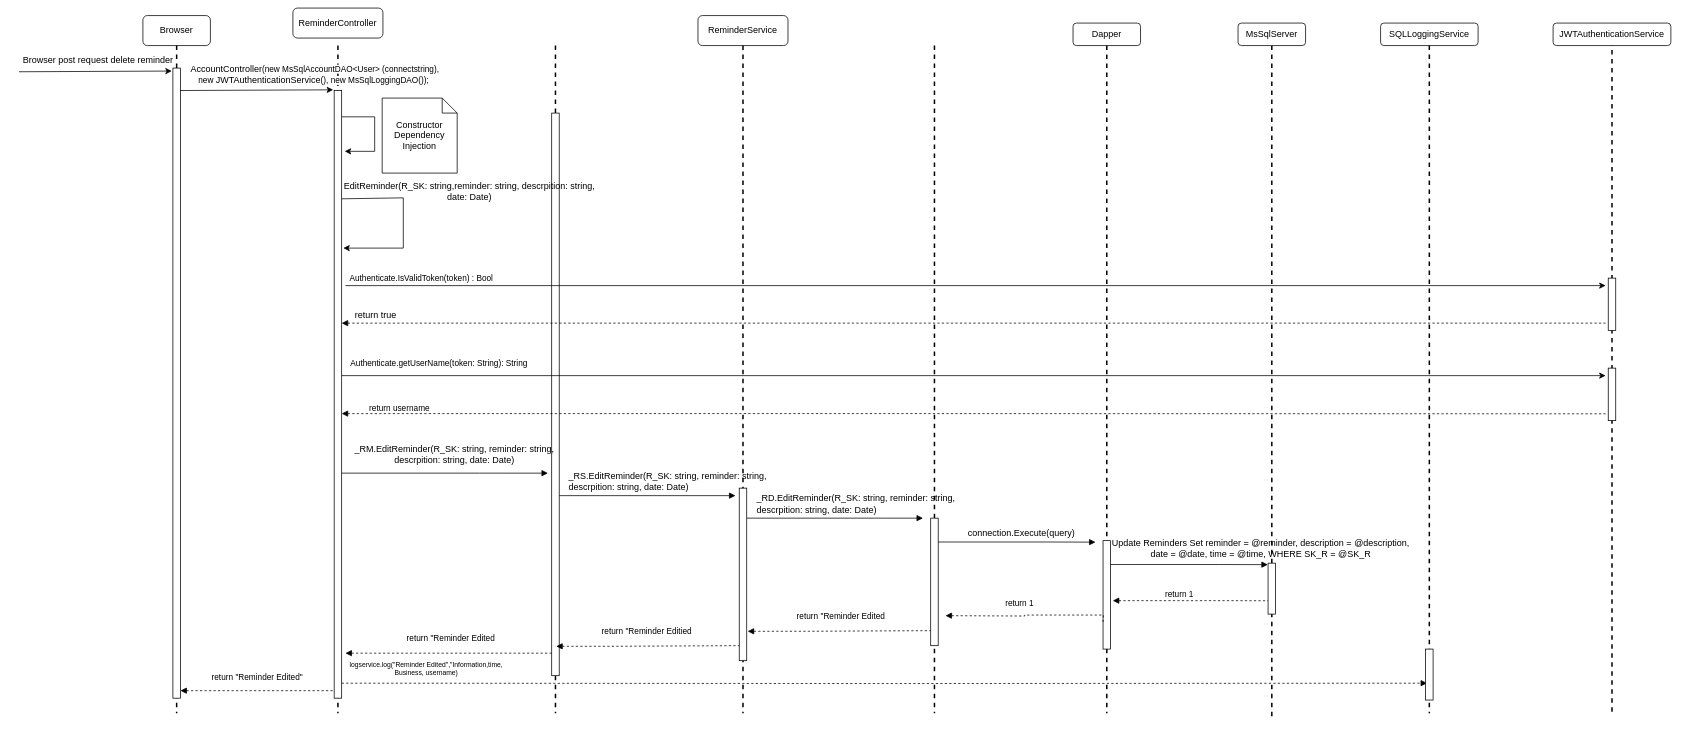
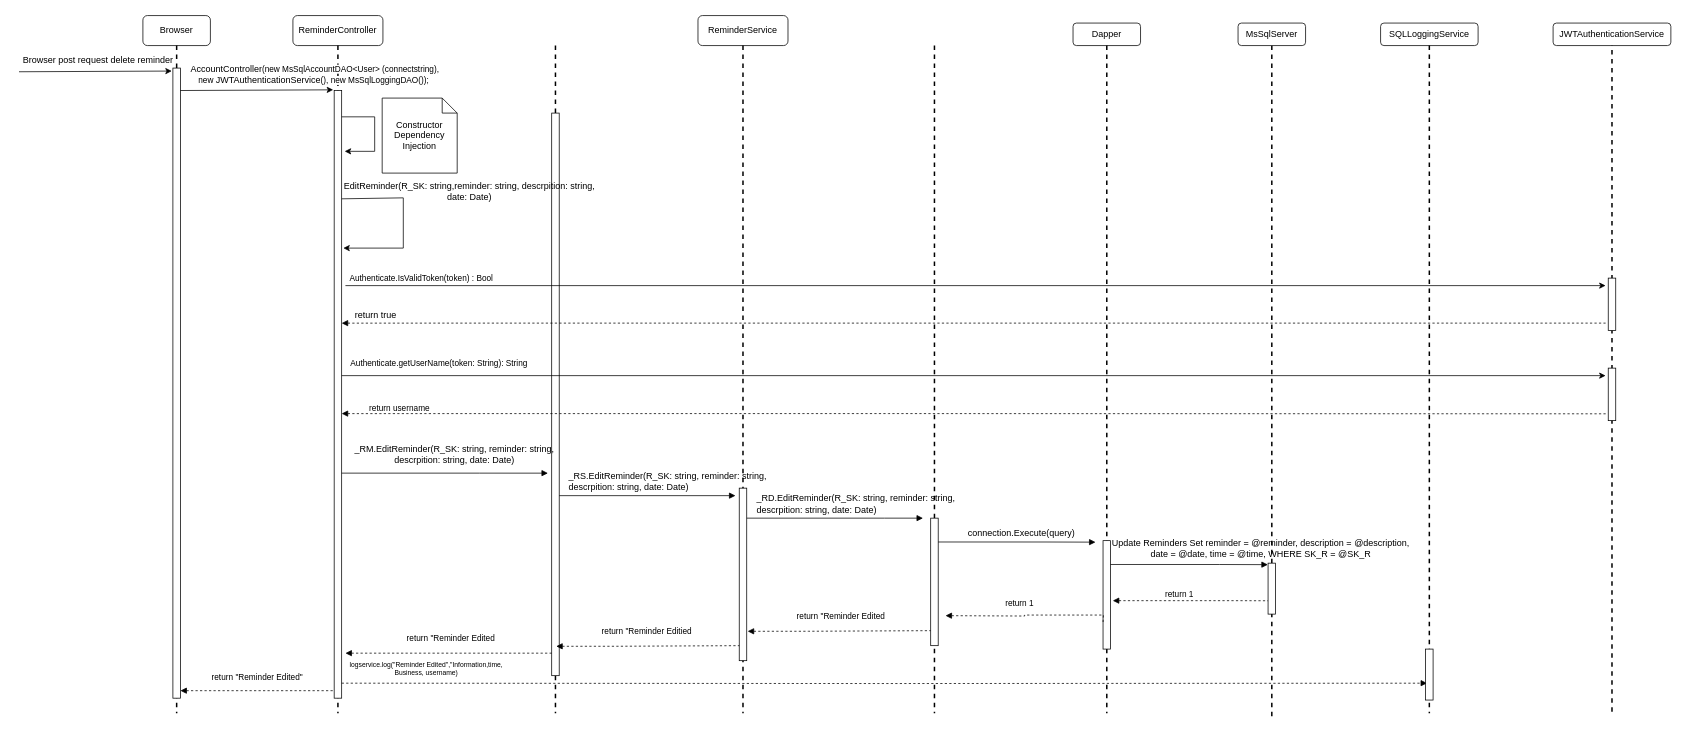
  <mxCell id="0" />
  <mxCell id="1" parent="0" />
  <mxCell id="2" value="" style="line;strokeWidth=2;direction=south;html=1;dashed=1;" parent="1" vertex="1"><mxGeometry x="2143.5" y="30" width="10" height="920" as="geometry" /></mxCell>
  <mxCell id="3" value="" style="line;strokeWidth=2;direction=south;html=1;dashed=1;" parent="1" vertex="1"><mxGeometry x="1690" y="60" width="10" height="900" as="geometry" /></mxCell>
  <mxCell id="4" value="Browser" style="rounded=1;whiteSpace=wrap;html=1;" parent="1" vertex="1"><mxGeometry x="190" y="20" width="90" height="40" as="geometry" /></mxCell>
- <mxCell id="5" value="ReminderController" style="rounded=1;whiteSpace=wrap;html=1;" parent="1" vertex="1"><mxGeometry x="390" y="10" width="120" height="40" as="geometry" /></mxCell>
+ <mxCell id="5" value="ReminderController" style="rounded=1;whiteSpace=wrap;html=1;" parent="1" vertex="1"><mxGeometry x="390" y="20" width="120" height="40" as="geometry" /></mxCell>
  <mxCell id="6" value="&lt;span style=&quot;text-align: left&quot;&gt;JWTAuthenticationService&lt;/span&gt;" style="rounded=1;whiteSpace=wrap;html=1;" parent="1" vertex="1"><mxGeometry x="2070" y="30" width="157" height="30" as="geometry" /></mxCell>
  <mxCell id="7" value="ReminderService" style="rounded=1;whiteSpace=wrap;html=1;" parent="1" vertex="1"><mxGeometry x="930" y="20" width="120" height="40" as="geometry" /></mxCell>
  <mxCell id="8" value="Dapper" style="rounded=1;whiteSpace=wrap;html=1;" parent="1" vertex="1"><mxGeometry x="1430" y="30" width="90" height="30" as="geometry" /></mxCell>
  <mxCell id="9" value="MsSqlServer" style="rounded=1;whiteSpace=wrap;html=1;" parent="1" vertex="1"><mxGeometry x="1650" y="30" width="90" height="30" as="geometry" /></mxCell>
  <mxCell id="10" value="SQLLoggingService" style="rounded=1;whiteSpace=wrap;html=1;" parent="1" vertex="1"><mxGeometry x="1840" y="30" width="130" height="30" as="geometry" /></mxCell>
  <mxCell id="11" value="" style="line;strokeWidth=2;direction=south;html=1;dashed=1;" parent="1" vertex="1"><mxGeometry x="230" y="60" width="10" height="890" as="geometry" /></mxCell>
  <mxCell id="12" value="" style="line;strokeWidth=2;direction=south;html=1;dashed=1;" parent="1" vertex="1"><mxGeometry x="445" y="60" width="10" height="890" as="geometry" /></mxCell>
  <mxCell id="13" value="" style="line;strokeWidth=2;direction=south;html=1;dashed=1;" parent="1" vertex="1"><mxGeometry x="735" y="60" width="10" height="890" as="geometry" /></mxCell>
  <mxCell id="14" value="" style="line;strokeWidth=2;direction=south;html=1;dashed=1;" parent="1" vertex="1"><mxGeometry x="985" y="60" width="10" height="890" as="geometry" /></mxCell>
  <mxCell id="15" value="" style="line;strokeWidth=2;direction=south;html=1;dashed=1;" parent="1" vertex="1"><mxGeometry x="1240.25" y="60" width="10" height="890" as="geometry" /></mxCell>
  <mxCell id="16" value="" style="line;strokeWidth=2;direction=south;html=1;dashed=1;" parent="1" vertex="1"><mxGeometry x="1470" y="60" width="10" height="890" as="geometry" /></mxCell>
  <mxCell id="17" value="" style="line;strokeWidth=2;direction=south;html=1;dashed=1;" parent="1" vertex="1"><mxGeometry x="1900" y="60" width="10" height="890" as="geometry" /></mxCell>
  <mxCell id="18" value="" style="endArrow=classic;html=1;rounded=0;entryX=0;entryY=1;entryDx=0;entryDy=0;exitX=0.022;exitY=1.245;exitDx=0;exitDy=0;exitPerimeter=0;" parent="1" source="19" edge="1"><mxGeometry width="50" height="50" relative="1" as="geometry"><mxPoint x="110" y="94" as="sourcePoint" /><mxPoint x="228.515" y="93.985" as="targetPoint" /></mxGeometry></mxCell>
  <mxCell id="19" value="Browser post request delete reminder" style="text;html=1;align=center;verticalAlign=middle;resizable=0;points=[];autosize=1;strokeColor=none;fillColor=none;" parent="1" vertex="1"><mxGeometry x="20" y="70" width="220" height="20" as="geometry" /></mxCell>
  <mxCell id="20" value="" style="html=1;points=[];perimeter=orthogonalPerimeter;" parent="1" vertex="1"><mxGeometry x="230" y="90" width="10" height="840" as="geometry" /></mxCell>
  <mxCell id="21" value="" style="html=1;points=[];perimeter=orthogonalPerimeter;" parent="1" vertex="1"><mxGeometry x="445" y="120" width="10" height="810" as="geometry" /></mxCell>
  <mxCell id="22" value="" style="html=1;points=[];perimeter=orthogonalPerimeter;" parent="1" vertex="1"><mxGeometry x="735" y="150" width="10" height="750" as="geometry" /></mxCell>
  <mxCell id="23" value="" style="endArrow=classic;html=1;rounded=0;entryX=0;entryY=1;entryDx=0;entryDy=0;exitX=0.022;exitY=1.245;exitDx=0;exitDy=0;exitPerimeter=0;" parent="1" edge="1"><mxGeometry width="50" height="50" relative="1" as="geometry"><mxPoint x="240" y="119.91" as="sourcePoint" /><mxPoint x="443.675" y="118.995" as="targetPoint" /></mxGeometry></mxCell>
  <mxCell id="24" value="AccountController&lt;span style=&quot;background-color: rgb(255 , 255 , 255) ; font-size: 11px ; text-align: left&quot;&gt;(new MsSqlAccountDAO&amp;lt;User&amp;gt;&amp;nbsp;&lt;/span&gt;&lt;span style=&quot;background-color: rgb(255 , 255 , 255) ; font-size: 11px ; text-align: left&quot;&gt;(connectstring), &lt;br&gt;new&amp;nbsp;&lt;/span&gt;JWTAuthenticationService&lt;span style=&quot;background-color: rgb(255 , 255 , 255) ; font-size: 11px ; text-align: left&quot;&gt;(),&amp;nbsp;new MsSqlLoggingDAO());&amp;nbsp;&lt;/span&gt;&lt;span style=&quot;background-color: rgb(255 , 255 , 255) ; font-size: 11px ; text-align: left&quot;&gt;&lt;br&gt;&lt;/span&gt;" style="text;html=1;align=center;verticalAlign=middle;resizable=0;points=[];autosize=1;strokeColor=none;fillColor=none;" parent="1" vertex="1"><mxGeometry x="243.67" y="84" width="350" height="30" as="geometry" /></mxCell>
  <mxCell id="25" value="" style="endArrow=classic;html=1;rounded=0;" parent="1" edge="1"><mxGeometry width="50" height="50" relative="1" as="geometry"><mxPoint x="455" y="155" as="sourcePoint" /><mxPoint x="459" y="201" as="targetPoint" /><Array as="points"><mxPoint x="499" y="155" /><mxPoint x="499" y="201" /></Array></mxGeometry></mxCell>
  <mxCell id="26" value="Constructor Dependency Injection" style="shape=note;size=20;whiteSpace=wrap;html=1;" parent="1" vertex="1"><mxGeometry x="509" y="130" width="100" height="100" as="geometry" /></mxCell>
  <mxCell id="27" value="" style="endArrow=classic;html=1;rounded=0;exitX=1.283;exitY=0.185;exitDx=0;exitDy=0;exitPerimeter=0;" parent="1" edge="1"><mxGeometry width="50" height="50" relative="1" as="geometry"><mxPoint x="455" y="264.3" as="sourcePoint" /><mxPoint x="457.17" y="330" as="targetPoint" /><Array as="points"><mxPoint x="537.17" y="263" /><mxPoint x="537.17" y="330" /></Array></mxGeometry></mxCell>
  <mxCell id="28" value="EditReminder(R_SK: string,reminder: string, descrpition: string,&lt;br&gt;date: Date)" style="text;html=1;align=center;verticalAlign=middle;resizable=0;points=[];autosize=1;strokeColor=none;fillColor=none;" parent="1" vertex="1"><mxGeometry x="450" y="240" width="350" height="30" as="geometry" /></mxCell>
  <mxCell id="29" value="" style="html=1;points=[];perimeter=orthogonalPerimeter;" parent="1" vertex="1"><mxGeometry x="2143.5" y="370" width="10" height="70" as="geometry" /></mxCell>
  <mxCell id="30" value="" style="endArrow=classic;html=1;rounded=0;" parent="1" edge="1"><mxGeometry width="50" height="50" relative="1" as="geometry"><mxPoint x="460" y="380" as="sourcePoint" /><mxPoint x="2140" y="380" as="targetPoint" /></mxGeometry></mxCell>
  <mxCell id="31" value="" style="endArrow=none;endFill=0;html=1;edgeStyle=orthogonalEdgeStyle;align=left;verticalAlign=top;rounded=0;startArrow=block;startFill=1;dashed=1;" parent="1" edge="1"><mxGeometry x="-1" relative="1" as="geometry"><mxPoint x="455" y="430.04" as="sourcePoint" /><mxPoint x="2140" y="430" as="targetPoint" /><Array as="points"><mxPoint x="594" y="430.04" /></Array></mxGeometry></mxCell>
  <mxCell id="32" value="Authenticate.IsValidToken(token) : Bool" style="edgeLabel;resizable=0;html=1;align=center;verticalAlign=middle;" parent="1" connectable="0" vertex="1"><mxGeometry x="560" y="370" as="geometry" /></mxCell>
  <mxCell id="33" value="return true" style="text;html=1;align=center;verticalAlign=middle;resizable=0;points=[];autosize=1;strokeColor=none;fillColor=none;" parent="1" vertex="1"><mxGeometry x="465" y="410" width="70" height="20" as="geometry" /></mxCell>
  <mxCell id="34" value="" style="endArrow=none;endFill=0;html=1;edgeStyle=orthogonalEdgeStyle;align=left;verticalAlign=top;rounded=0;startArrow=block;startFill=1;dashed=1;entryX=-0.041;entryY=0.87;entryDx=0;entryDy=0;entryPerimeter=0;" parent="1" target="36" edge="1"><mxGeometry x="-1" relative="1" as="geometry"><mxPoint x="455" y="550.64" as="sourcePoint" /><mxPoint x="1758.62" y="550" as="targetPoint" /><Array as="points"><mxPoint x="1184" y="551" /><mxPoint x="1913" y="550" /></Array></mxGeometry></mxCell>
  <mxCell id="35" value="return username" style="edgeLabel;resizable=0;html=1;align=left;verticalAlign=bottom;" parent="34" connectable="0" vertex="1"><mxGeometry x="-1" relative="1" as="geometry"><mxPoint x="35" as="offset" /></mxGeometry></mxCell>
  <mxCell id="36" value="" style="html=1;points=[];perimeter=orthogonalPerimeter;" parent="1" vertex="1"><mxGeometry x="2143.5" y="490" width="10" height="70" as="geometry" /></mxCell>
  <mxCell id="37" value="" style="endArrow=classic;html=1;rounded=0;" parent="1" edge="1"><mxGeometry width="50" height="50" relative="1" as="geometry"><mxPoint x="455" y="500" as="sourcePoint" /><mxPoint x="2140" y="500" as="targetPoint" /></mxGeometry></mxCell>
  <mxCell id="38" value="&lt;span style=&quot;color: rgb(0, 0, 0); font-family: helvetica; font-size: 11px; font-style: normal; font-weight: 400; letter-spacing: normal; text-align: left; text-indent: 0px; text-transform: none; word-spacing: 0px; background-color: rgb(255, 255, 255); display: inline; float: none;&quot;&gt;Authenticate.getUserName(token: String): String&lt;/span&gt;" style="text;whiteSpace=wrap;html=1;" parent="1" vertex="1"><mxGeometry x="465" y="470" width="260" height="30" as="geometry" /></mxCell>
  <mxCell id="39" value="" style="endArrow=block;endFill=1;html=1;edgeStyle=orthogonalEdgeStyle;align=left;verticalAlign=top;rounded=0;exitX=1.133;exitY=0.18;exitDx=0;exitDy=0;exitPerimeter=0;" parent="1" edge="1"><mxGeometry x="-1" relative="1" as="geometry"><mxPoint x="455" y="630" as="sourcePoint" /><mxPoint x="730" y="630.01" as="targetPoint" /><Array as="points"><mxPoint x="638.67" y="630.38" /></Array></mxGeometry></mxCell>
  <mxCell id="40" value="" style="html=1;points=[];perimeter=orthogonalPerimeter;" parent="1" vertex="1"><mxGeometry x="985" y="650" width="10" height="230" as="geometry" /></mxCell>
  <mxCell id="41" value="" style="endArrow=block;endFill=1;html=1;edgeStyle=orthogonalEdgeStyle;align=left;verticalAlign=top;rounded=0;exitX=1.133;exitY=0.18;exitDx=0;exitDy=0;exitPerimeter=0;" parent="1" edge="1"><mxGeometry x="-1" relative="1" as="geometry"><mxPoint x="745" y="660" as="sourcePoint" /><mxPoint x="980" y="660" as="targetPoint" /><Array as="points"><mxPoint x="928.67" y="660.37" /></Array></mxGeometry></mxCell>
  <mxCell id="42" value="&lt;div style=&quot;text-align: left&quot;&gt;&lt;span style=&quot;font-size: 12px ; text-align: center&quot;&gt;_RS.EditReminder(&lt;/span&gt;&lt;span style=&quot;text-align: center ; font-size: 12px&quot;&gt;R_SK: string,&lt;/span&gt;&lt;span style=&quot;text-align: center ; font-size: 12px&quot;&gt;&amp;nbsp;&lt;/span&gt;&lt;span style=&quot;font-size: 12px ; text-align: center&quot;&gt;reminder: string,&amp;nbsp;&lt;/span&gt;&lt;/div&gt;&lt;div style=&quot;text-align: left&quot;&gt;&lt;span style=&quot;font-size: 12px ; text-align: center&quot;&gt;descrpition: string,&amp;nbsp;&lt;/span&gt;&lt;span style=&quot;font-size: 12px ; text-align: center&quot;&gt;date: Date&lt;/span&gt;&lt;span style=&quot;font-size: 12px ; text-align: center&quot;&gt;)&lt;/span&gt;&lt;br&gt;&lt;/div&gt;" style="edgeLabel;html=1;align=center;verticalAlign=middle;resizable=0;points=[];labelBackgroundColor=none;" parent="41" connectable="0" vertex="1"><mxGeometry x="-0.323" relative="1" as="geometry"><mxPoint x="65" y="-20" as="offset" /></mxGeometry></mxCell>
  <mxCell id="43" value="" style="endArrow=block;endFill=1;html=1;edgeStyle=orthogonalEdgeStyle;align=left;verticalAlign=top;rounded=0;exitX=1.133;exitY=0.18;exitDx=0;exitDy=0;exitPerimeter=0;" parent="1" edge="1"><mxGeometry x="-1" relative="1" as="geometry"><mxPoint x="995" y="690" as="sourcePoint" /><mxPoint x="1230" y="690" as="targetPoint" /><Array as="points"><mxPoint x="1178.67" y="690.37" /></Array></mxGeometry></mxCell>
  <mxCell id="44" value="&lt;div style=&quot;text-align: left&quot;&gt;&lt;div&gt;&lt;span style=&quot;font-size: 12px ; text-align: center&quot;&gt;_RD.EditReminder(&lt;/span&gt;&lt;span style=&quot;text-align: center ; font-size: 12px&quot;&gt;R_SK: string,&lt;/span&gt;&lt;span style=&quot;text-align: center ; font-size: 12px&quot;&gt;&amp;nbsp;&lt;/span&gt;&lt;span style=&quot;font-size: 12px ; text-align: center&quot;&gt;reminder: string,&amp;nbsp;&lt;/span&gt;&lt;/div&gt;&lt;div&gt;&lt;span style=&quot;font-size: 12px ; text-align: center&quot;&gt;descrpition: string,&amp;nbsp;&lt;/span&gt;&lt;span style=&quot;font-size: 12px ; text-align: center&quot;&gt;date: Date&lt;/span&gt;&lt;span style=&quot;font-size: 12px ; text-align: center&quot;&gt;)&lt;/span&gt;&lt;/div&gt;&lt;/div&gt;" style="edgeLabel;html=1;align=center;verticalAlign=middle;resizable=0;points=[];labelBackgroundColor=none;" parent="43" connectable="0" vertex="1"><mxGeometry x="-0.323" relative="1" as="geometry"><mxPoint x="66" y="-20" as="offset" /></mxGeometry></mxCell>
  <mxCell id="45" value="" style="html=1;points=[];perimeter=orthogonalPerimeter;" parent="1" vertex="1"><mxGeometry x="1240.25" y="690" width="10" height="170" as="geometry" /></mxCell>
  <mxCell id="46" value="" style="endArrow=block;endFill=1;html=1;edgeStyle=orthogonalEdgeStyle;align=left;verticalAlign=top;rounded=0;exitX=1.133;exitY=0.18;exitDx=0;exitDy=0;exitPerimeter=0;" parent="1" edge="1"><mxGeometry x="-1" relative="1" as="geometry"><mxPoint x="1250.25" y="721.78" as="sourcePoint" /><mxPoint x="1460" y="722" as="targetPoint" /><Array as="points"><mxPoint x="1395.25" y="721.78" /><mxPoint x="1395.25" y="721.78" /></Array></mxGeometry></mxCell>
  <mxCell id="47" value="&lt;div style=&quot;text-align: center&quot;&gt;&lt;span style=&quot;font-size: 12px&quot;&gt;connection.Execute(query)&lt;/span&gt;&lt;/div&gt;" style="edgeLabel;html=1;align=center;verticalAlign=middle;resizable=0;points=[];labelBackgroundColor=none;" parent="46" connectable="0" vertex="1"><mxGeometry x="-0.323" relative="1" as="geometry"><mxPoint x="39" y="-12" as="offset" /></mxGeometry></mxCell>
  <mxCell id="48" value="" style="html=1;points=[];perimeter=orthogonalPerimeter;" parent="1" vertex="1"><mxGeometry x="1470" y="720" width="10" height="144.56" as="geometry" /></mxCell>
  <mxCell id="49" value="" style="html=1;points=[];perimeter=orthogonalPerimeter;" parent="1" vertex="1"><mxGeometry x="1690" y="750" width="10" height="67.94" as="geometry" /></mxCell>
  <mxCell id="50" value="" style="endArrow=block;endFill=1;html=1;edgeStyle=orthogonalEdgeStyle;align=left;verticalAlign=top;rounded=0;exitX=1.133;exitY=0.18;exitDx=0;exitDy=0;exitPerimeter=0;" parent="1" edge="1"><mxGeometry x="-1" relative="1" as="geometry"><mxPoint x="1480" y="751.78" as="sourcePoint" /><mxPoint x="1689.75" y="752" as="targetPoint" /><Array as="points"><mxPoint x="1625" y="751.78" /><mxPoint x="1625" y="751.78" /></Array></mxGeometry></mxCell>
  <mxCell id="51" value="&lt;div style=&quot;text-align: center&quot;&gt;&lt;span style=&quot;font-size: 12px&quot;&gt;Update Reminders Set reminder = @reminder, description = @description,&lt;/span&gt;&lt;/div&gt;&lt;div style=&quot;text-align: center&quot;&gt;&lt;span style=&quot;font-size: 12px&quot;&gt;date = @date, time = @time, WHERE SK_R = @SK_R&lt;/span&gt;&lt;/div&gt;" style="edgeLabel;html=1;align=center;verticalAlign=middle;resizable=0;points=[];labelBackgroundColor=none;" parent="50" connectable="0" vertex="1"><mxGeometry x="-0.323" relative="1" as="geometry"><mxPoint x="129" y="-22" as="offset" /></mxGeometry></mxCell>
  <mxCell id="52" value="" style="endArrow=none;endFill=0;html=1;edgeStyle=orthogonalEdgeStyle;align=left;verticalAlign=top;rounded=0;startArrow=block;startFill=1;dashed=1;exitX=1.2;exitY=0.623;exitDx=0;exitDy=0;exitPerimeter=0;" parent="1" edge="1"><mxGeometry x="-1" relative="1" as="geometry"><mxPoint x="1483" y="800.001" as="sourcePoint" /><mxPoint x="1690" y="800.13" as="targetPoint" /><Array as="points"><mxPoint x="1640" y="800" /><mxPoint x="1640" y="800" /></Array></mxGeometry></mxCell>
  <mxCell id="53" value="return 1" style="edgeLabel;resizable=0;html=1;align=left;verticalAlign=bottom;" parent="52" connectable="0" vertex="1"><mxGeometry x="-1" relative="1" as="geometry"><mxPoint x="68" as="offset" /></mxGeometry></mxCell>
  <mxCell id="54" value="" style="endArrow=none;endFill=0;html=1;edgeStyle=orthogonalEdgeStyle;align=left;verticalAlign=top;rounded=0;startArrow=block;startFill=1;dashed=1;" parent="1" edge="1"><mxGeometry x="-1" relative="1" as="geometry"><mxPoint x="1260" y="820" as="sourcePoint" /><mxPoint x="1470" y="829.19" as="targetPoint" /><Array as="points" /></mxGeometry></mxCell>
  <mxCell id="55" value="return 1" style="edgeLabel;resizable=0;html=1;align=left;verticalAlign=bottom;" parent="54" connectable="0" vertex="1"><mxGeometry x="-1" relative="1" as="geometry"><mxPoint x="78" y="-9" as="offset" /></mxGeometry></mxCell>
  <mxCell id="56" value="" style="endArrow=none;endFill=0;html=1;edgeStyle=orthogonalEdgeStyle;align=left;verticalAlign=top;rounded=0;startArrow=block;startFill=1;dashed=1;exitX=1;exitY=0.874;exitDx=0;exitDy=0;exitPerimeter=0;" parent="1" edge="1"><mxGeometry x="-1" relative="1" as="geometry"><mxPoint x="996.25" y="840.83" as="sourcePoint" /><mxPoint x="1240.25" y="840" as="targetPoint" /><Array as="points"><mxPoint x="1077.25" y="840.81" /></Array></mxGeometry></mxCell>
  <mxCell id="57" value="return &quot;Reminder Edited" style="edgeLabel;resizable=0;html=1;align=left;verticalAlign=bottom;" parent="56" connectable="0" vertex="1"><mxGeometry x="-1" relative="1" as="geometry"><mxPoint x="64" y="-12" as="offset" /></mxGeometry></mxCell>
  <mxCell id="58" value="" style="endArrow=none;endFill=0;html=1;edgeStyle=orthogonalEdgeStyle;align=left;verticalAlign=top;rounded=0;startArrow=block;startFill=1;dashed=1;exitX=1;exitY=0.874;exitDx=0;exitDy=0;exitPerimeter=0;" parent="1" edge="1"><mxGeometry x="-1" relative="1" as="geometry"><mxPoint x="741" y="860.83" as="sourcePoint" /><mxPoint x="985" y="860" as="targetPoint" /><Array as="points"><mxPoint x="822" y="860.81" /></Array></mxGeometry></mxCell>
  <mxCell id="59" value="return &quot;Reminder Editied" style="edgeLabel;resizable=0;html=1;align=left;verticalAlign=bottom;" parent="58" connectable="0" vertex="1"><mxGeometry x="-1" relative="1" as="geometry"><mxPoint x="59" y="-12" as="offset" /></mxGeometry></mxCell>
  <mxCell id="60" value="" style="endArrow=none;endFill=0;html=1;edgeStyle=orthogonalEdgeStyle;align=left;verticalAlign=top;rounded=0;startArrow=block;startFill=1;dashed=1;" parent="1" edge="1"><mxGeometry x="-1" relative="1" as="geometry"><mxPoint x="460" y="870" as="sourcePoint" /><mxPoint x="735" y="870" as="targetPoint" /><Array as="points"><mxPoint x="572" y="870.81" /></Array></mxGeometry></mxCell>
  <mxCell id="61" value="return &quot;Reminder Edited" style="edgeLabel;resizable=0;html=1;align=left;verticalAlign=bottom;" parent="60" connectable="0" vertex="1"><mxGeometry x="-1" relative="1" as="geometry"><mxPoint x="80" y="-12" as="offset" /></mxGeometry></mxCell>
  <mxCell id="62" value="" style="endArrow=none;endFill=0;html=1;edgeStyle=orthogonalEdgeStyle;align=left;verticalAlign=top;rounded=0;startArrow=block;startFill=1;dashed=1;" parent="1" edge="1"><mxGeometry x="-1" relative="1" as="geometry"><mxPoint x="240" y="920" as="sourcePoint" /><mxPoint x="445" y="920" as="targetPoint" /><Array as="points"><mxPoint x="282" y="920.81" /></Array></mxGeometry></mxCell>
  <mxCell id="63" value="return &quot;Reminder Edited&quot;" style="edgeLabel;resizable=0;html=1;align=left;verticalAlign=bottom;" parent="62" connectable="0" vertex="1"><mxGeometry x="-1" relative="1" as="geometry"><mxPoint x="40" y="-10" as="offset" /></mxGeometry></mxCell>
  <mxCell id="64" value="" style="endArrow=block;endFill=1;html=1;edgeStyle=orthogonalEdgeStyle;align=left;verticalAlign=top;rounded=0;startArrow=none;startFill=0;dashed=1;entryX=0.2;entryY=0.669;entryDx=0;entryDy=0;entryPerimeter=0;" parent="1" target="66" edge="1"><mxGeometry x="-1" relative="1" as="geometry"><mxPoint x="455" y="910" as="sourcePoint" /><mxPoint x="1890" y="910" as="targetPoint" /><Array as="points" /></mxGeometry></mxCell>
  <mxCell id="65" value="&lt;div style=&quot;font-size: 9px ; text-align: center&quot;&gt;logservice.log(&quot;Reminder Edited&quot;,&quot;Information,time,&lt;/div&gt;&lt;div style=&quot;font-size: 9px ; text-align: center&quot;&gt;Business, username)&lt;/div&gt;" style="edgeLabel;resizable=0;html=1;align=left;verticalAlign=bottom;" parent="64" connectable="0" vertex="1"><mxGeometry x="-1" relative="1" as="geometry"><mxPoint x="9" y="-6" as="offset" /></mxGeometry></mxCell>
  <mxCell id="66" value="" style="html=1;points=[];perimeter=orthogonalPerimeter;" parent="1" vertex="1"><mxGeometry x="1900" y="864.56" width="10" height="67.94" as="geometry" /></mxCell>
  <mxCell id="67" value="_RM.EditReminder(R_SK: string,&amp;nbsp;reminder: string, &lt;br&gt;descrpition: string, date: Date)" style="text;html=1;align=center;verticalAlign=middle;resizable=0;points=[];autosize=1;strokeColor=none;fillColor=none;" parent="1" vertex="1"><mxGeometry x="465" y="590" width="280" height="30" as="geometry" /></mxCell>
